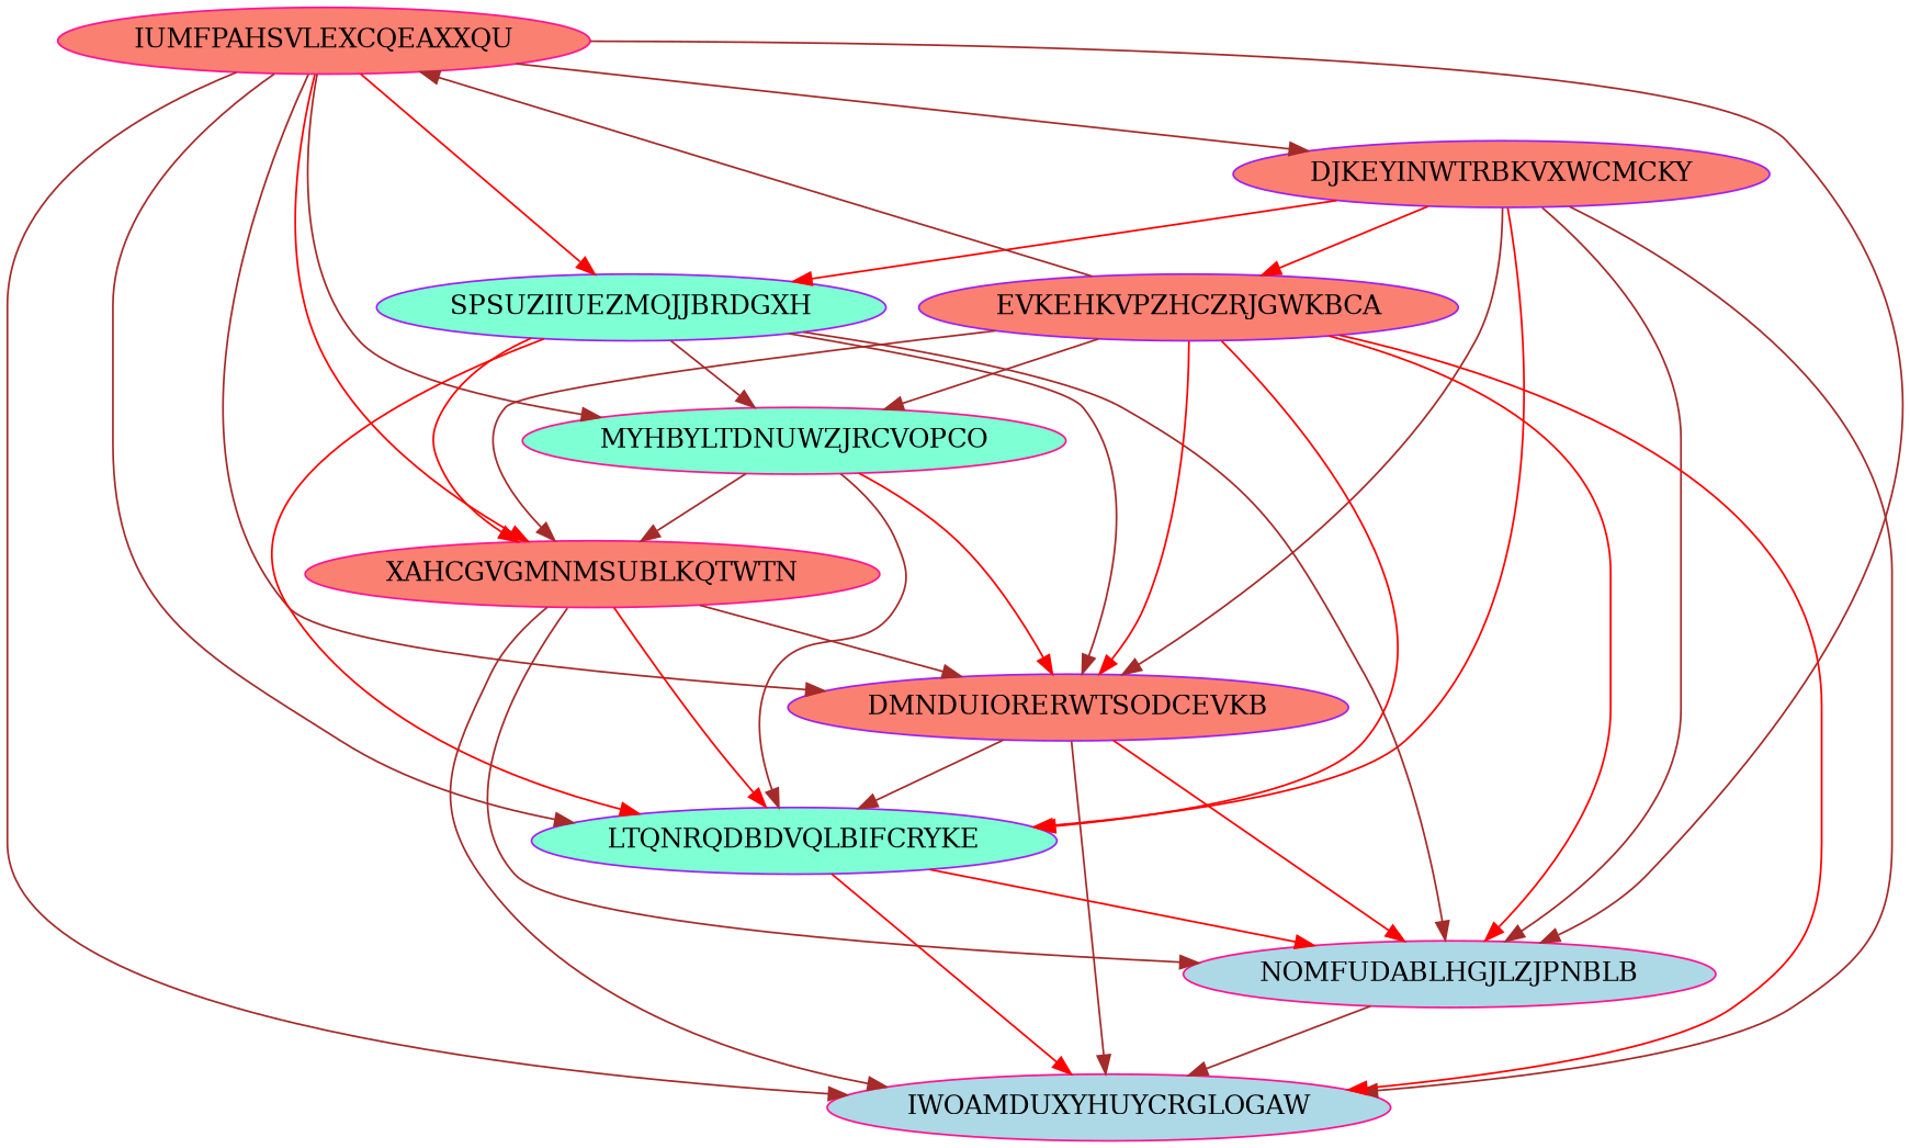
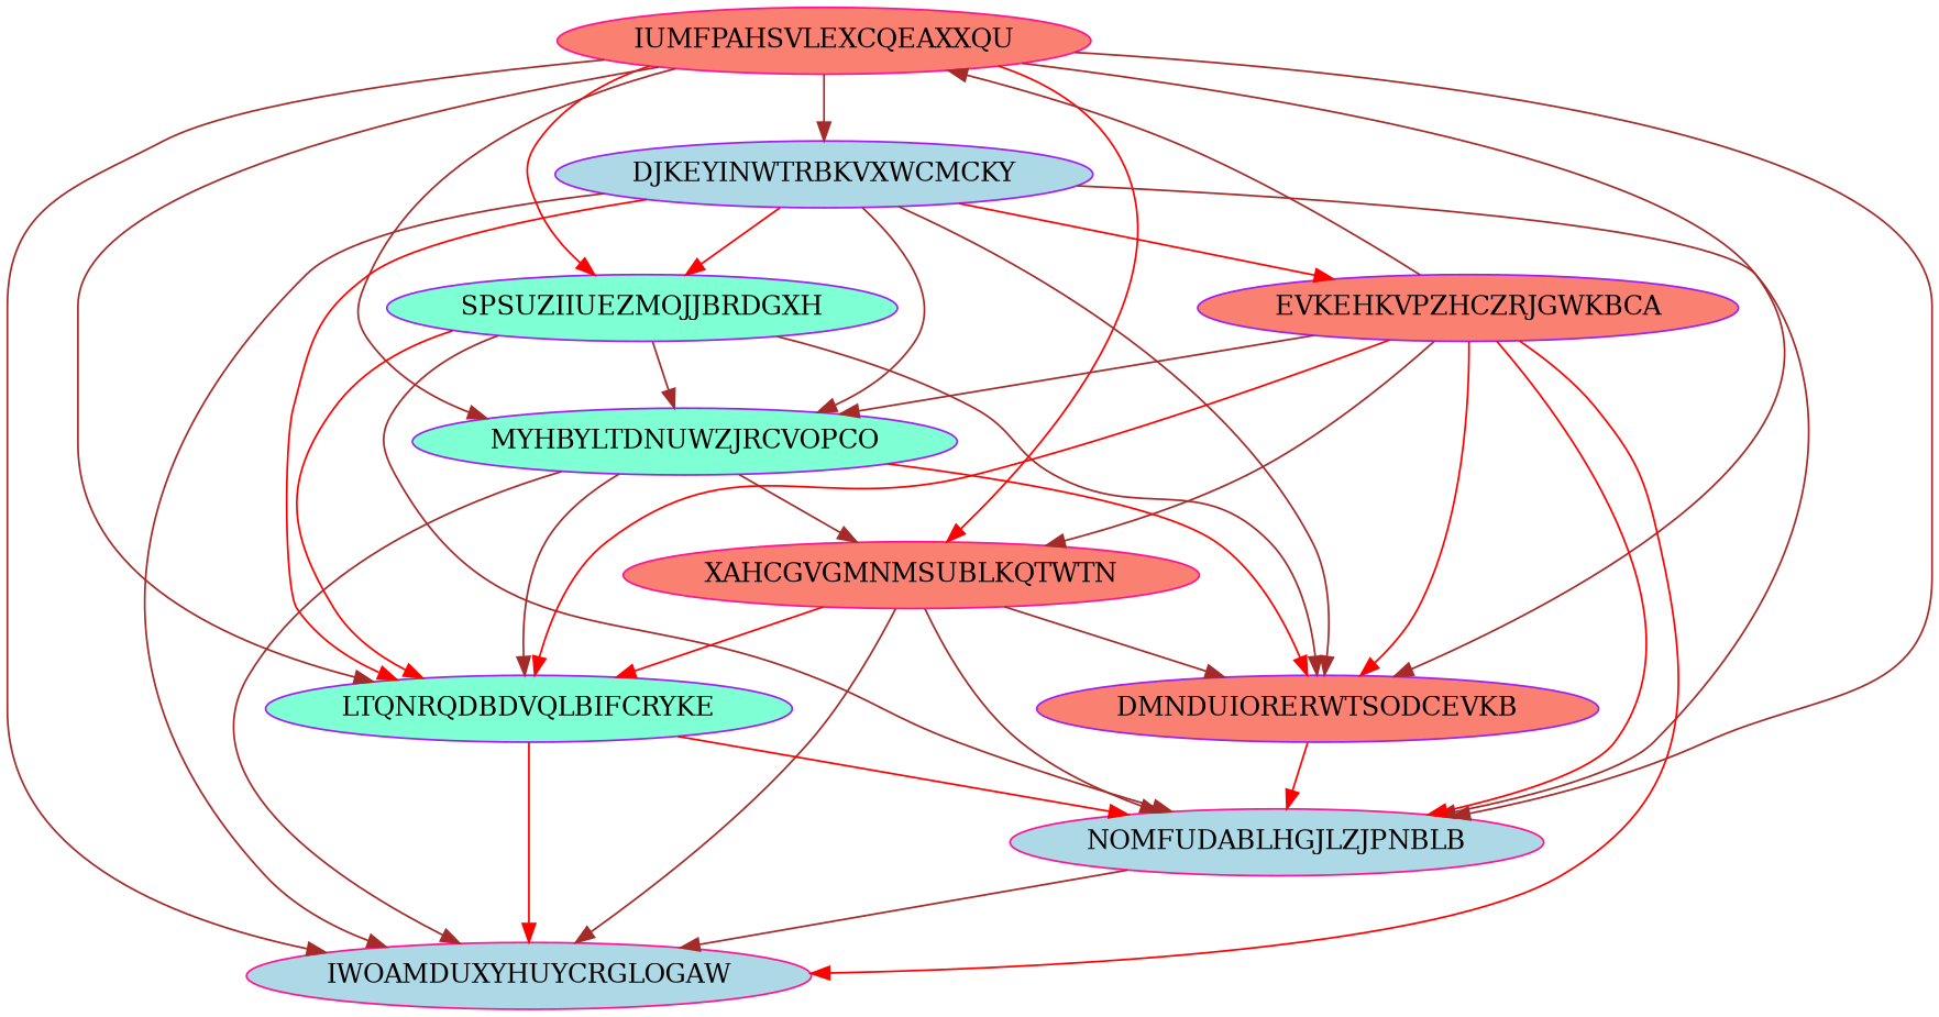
  digraph {
    node [Processor=1 Weight=10 color=deeppink fillcolor=salmon style=filled]
    edge [Weight=18 color=brown]
    IUMFPAHSVLEXCQEAXXQU [Start=0 Weight=14]
-   DJKEYINWTRBKVXWCMCKY [Start=14 color=purple]
+   DJKEYINWTRBKVXWCMCKY [Start=14 color=purple fillcolor=lightblue]
    SPSUZIIUEZMOJJBRDGXH [Start=24 Weight=11 color=purple fillcolor=aquamarine]
-   MYHBYLTDNUWZJRCVOPCO [Start=45 Weight=20 fillcolor=aquamarine]
+   MYHBYLTDNUWZJRCVOPCO [Start=45 Weight=20 color=purple fillcolor=aquamarine]
    XAHCGVGMNMSUBLKQTWTN [Start=65]
    DMNDUIORERWTSODCEVKB [Start=75 Weight=15 color=purple]
    LTQNRQDBDVQLBIFCRYKE [Start=90 Weight=12 color=purple fillcolor=aquamarine]
    NOMFUDABLHGJLZJPNBLB [Start=102 Weight=11 fillcolor=lightblue]
    IWOAMDUXYHUYCRGLOGAW [Start=113 Weight=12 fillcolor=lightblue]
    EVKEHKVPZHCZRJGWKBCA [Start=35 color=purple]
    IUMFPAHSVLEXCQEAXXQU -> DJKEYINWTRBKVXWCMCKY [Weight=20]
    IUMFPAHSVLEXCQEAXXQU -> SPSUZIIUEZMOJJBRDGXH [color=red]
    IUMFPAHSVLEXCQEAXXQU -> MYHBYLTDNUWZJRCVOPCO [Weight=16]
    IUMFPAHSVLEXCQEAXXQU -> XAHCGVGMNMSUBLKQTWTN [Weight=10 color=red]
    IUMFPAHSVLEXCQEAXXQU -> DMNDUIORERWTSODCEVKB [Weight=12]
    IUMFPAHSVLEXCQEAXXQU -> LTQNRQDBDVQLBIFCRYKE [Weight=12]
    IUMFPAHSVLEXCQEAXXQU -> NOMFUDABLHGJLZJPNBLB [Weight=11]
    IUMFPAHSVLEXCQEAXXQU -> IWOAMDUXYHUYCRGLOGAW [Weight=13]
    DJKEYINWTRBKVXWCMCKY -> SPSUZIIUEZMOJJBRDGXH [Weight=16 color=red]
+   DJKEYINWTRBKVXWCMCKY -> MYHBYLTDNUWZJRCVOPCO [Weight=19]
    DJKEYINWTRBKVXWCMCKY -> DMNDUIORERWTSODCEVKB
    DJKEYINWTRBKVXWCMCKY -> LTQNRQDBDVQLBIFCRYKE [Weight=13 color=red]
    DJKEYINWTRBKVXWCMCKY -> NOMFUDABLHGJLZJPNBLB [Weight=10]
    DJKEYINWTRBKVXWCMCKY -> IWOAMDUXYHUYCRGLOGAW [Weight=15]
    DJKEYINWTRBKVXWCMCKY -> EVKEHKVPZHCZRJGWKBCA [Weight=11 color=red]
    SPSUZIIUEZMOJJBRDGXH -> MYHBYLTDNUWZJRCVOPCO [Weight=15]
-   SPSUZIIUEZMOJJBRDGXH -> XAHCGVGMNMSUBLKQTWTN [Weight=19 color=red]
    SPSUZIIUEZMOJJBRDGXH -> DMNDUIORERWTSODCEVKB [Weight=20]
    SPSUZIIUEZMOJJBRDGXH -> LTQNRQDBDVQLBIFCRYKE [Weight=12 color=red]
    SPSUZIIUEZMOJJBRDGXH -> NOMFUDABLHGJLZJPNBLB [Weight=17]
    MYHBYLTDNUWZJRCVOPCO -> XAHCGVGMNMSUBLKQTWTN
    MYHBYLTDNUWZJRCVOPCO -> DMNDUIORERWTSODCEVKB [Weight=14 color=red]
    MYHBYLTDNUWZJRCVOPCO -> LTQNRQDBDVQLBIFCRYKE
    XAHCGVGMNMSUBLKQTWTN -> DMNDUIORERWTSODCEVKB [Weight=11]
    XAHCGVGMNMSUBLKQTWTN -> LTQNRQDBDVQLBIFCRYKE [Weight=10 color=red]
    XAHCGVGMNMSUBLKQTWTN -> NOMFUDABLHGJLZJPNBLB [Weight=20]
    XAHCGVGMNMSUBLKQTWTN -> IWOAMDUXYHUYCRGLOGAW
-   DMNDUIORERWTSODCEVKB -> LTQNRQDBDVQLBIFCRYKE [Weight=19]
    DMNDUIORERWTSODCEVKB -> NOMFUDABLHGJLZJPNBLB [color=red]
-   DMNDUIORERWTSODCEVKB -> IWOAMDUXYHUYCRGLOGAW [Weight=11]
+   MYHBYLTDNUWZJRCVOPCO -> IWOAMDUXYHUYCRGLOGAW [Weight=11]
    LTQNRQDBDVQLBIFCRYKE -> NOMFUDABLHGJLZJPNBLB [Weight=20 color=red]
    LTQNRQDBDVQLBIFCRYKE -> IWOAMDUXYHUYCRGLOGAW [Weight=15 color=red]
    NOMFUDABLHGJLZJPNBLB -> IWOAMDUXYHUYCRGLOGAW [Weight=14]
    EVKEHKVPZHCZRJGWKBCA -> IUMFPAHSVLEXCQEAXXQU [Weight=15]
    EVKEHKVPZHCZRJGWKBCA -> MYHBYLTDNUWZJRCVOPCO [Weight=11]
    EVKEHKVPZHCZRJGWKBCA -> XAHCGVGMNMSUBLKQTWTN [Weight=12]
    EVKEHKVPZHCZRJGWKBCA -> DMNDUIORERWTSODCEVKB [Weight=14 color=red]
    EVKEHKVPZHCZRJGWKBCA -> LTQNRQDBDVQLBIFCRYKE [Weight=17 color=red]
    EVKEHKVPZHCZRJGWKBCA -> NOMFUDABLHGJLZJPNBLB [Weight=15 color=red]
    EVKEHKVPZHCZRJGWKBCA -> IWOAMDUXYHUYCRGLOGAW [Weight=20 color=red]
  }
